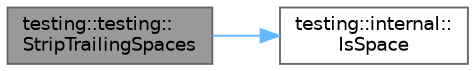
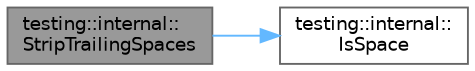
  digraph {
    rankdir=LR
    node [fontname=Helvetica fontsize=10 shape=box style=filled]
-   n1 [color=gray40 fillcolor=grey60 fontcolor=black height=0.2 label="testing::testing::\lStripTrailingSpaces" width=0.4]
+   n1 [color=gray40 fillcolor=grey60 fontcolor=black height=0.2 label="testing::internal::\lStripTrailingSpaces" width=0.4]
    n2 [color=grey40 fillcolor=white height=0.2 label="testing::internal::\lIsSpace" width=0.4]
    n1 -> n2 [color=steelblue1 fontname=Helvetica fontsize=10 labelfontname=Helvetica labelfontsize=10 style=solid]
  }
